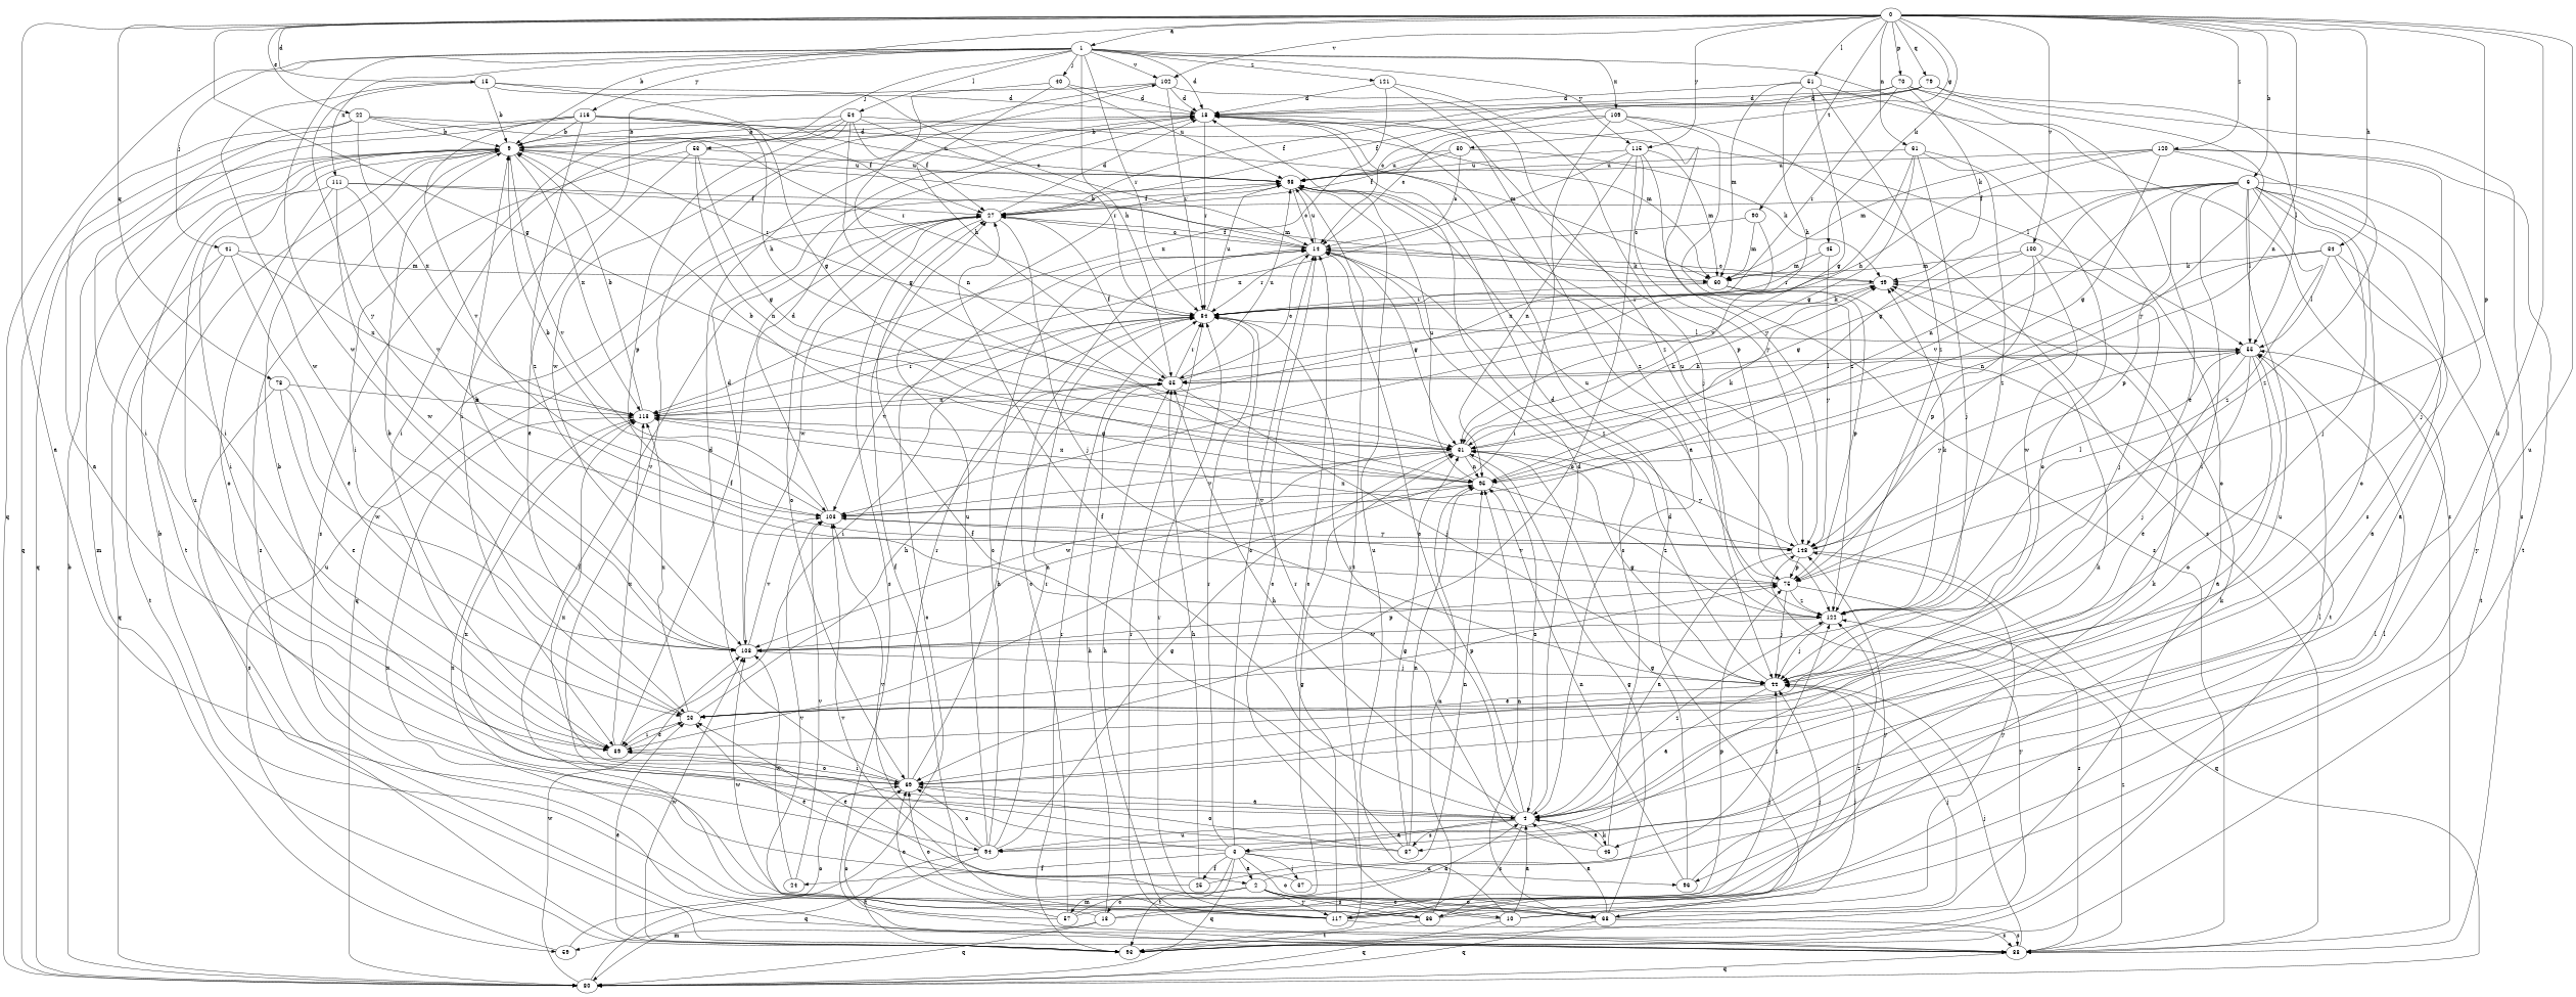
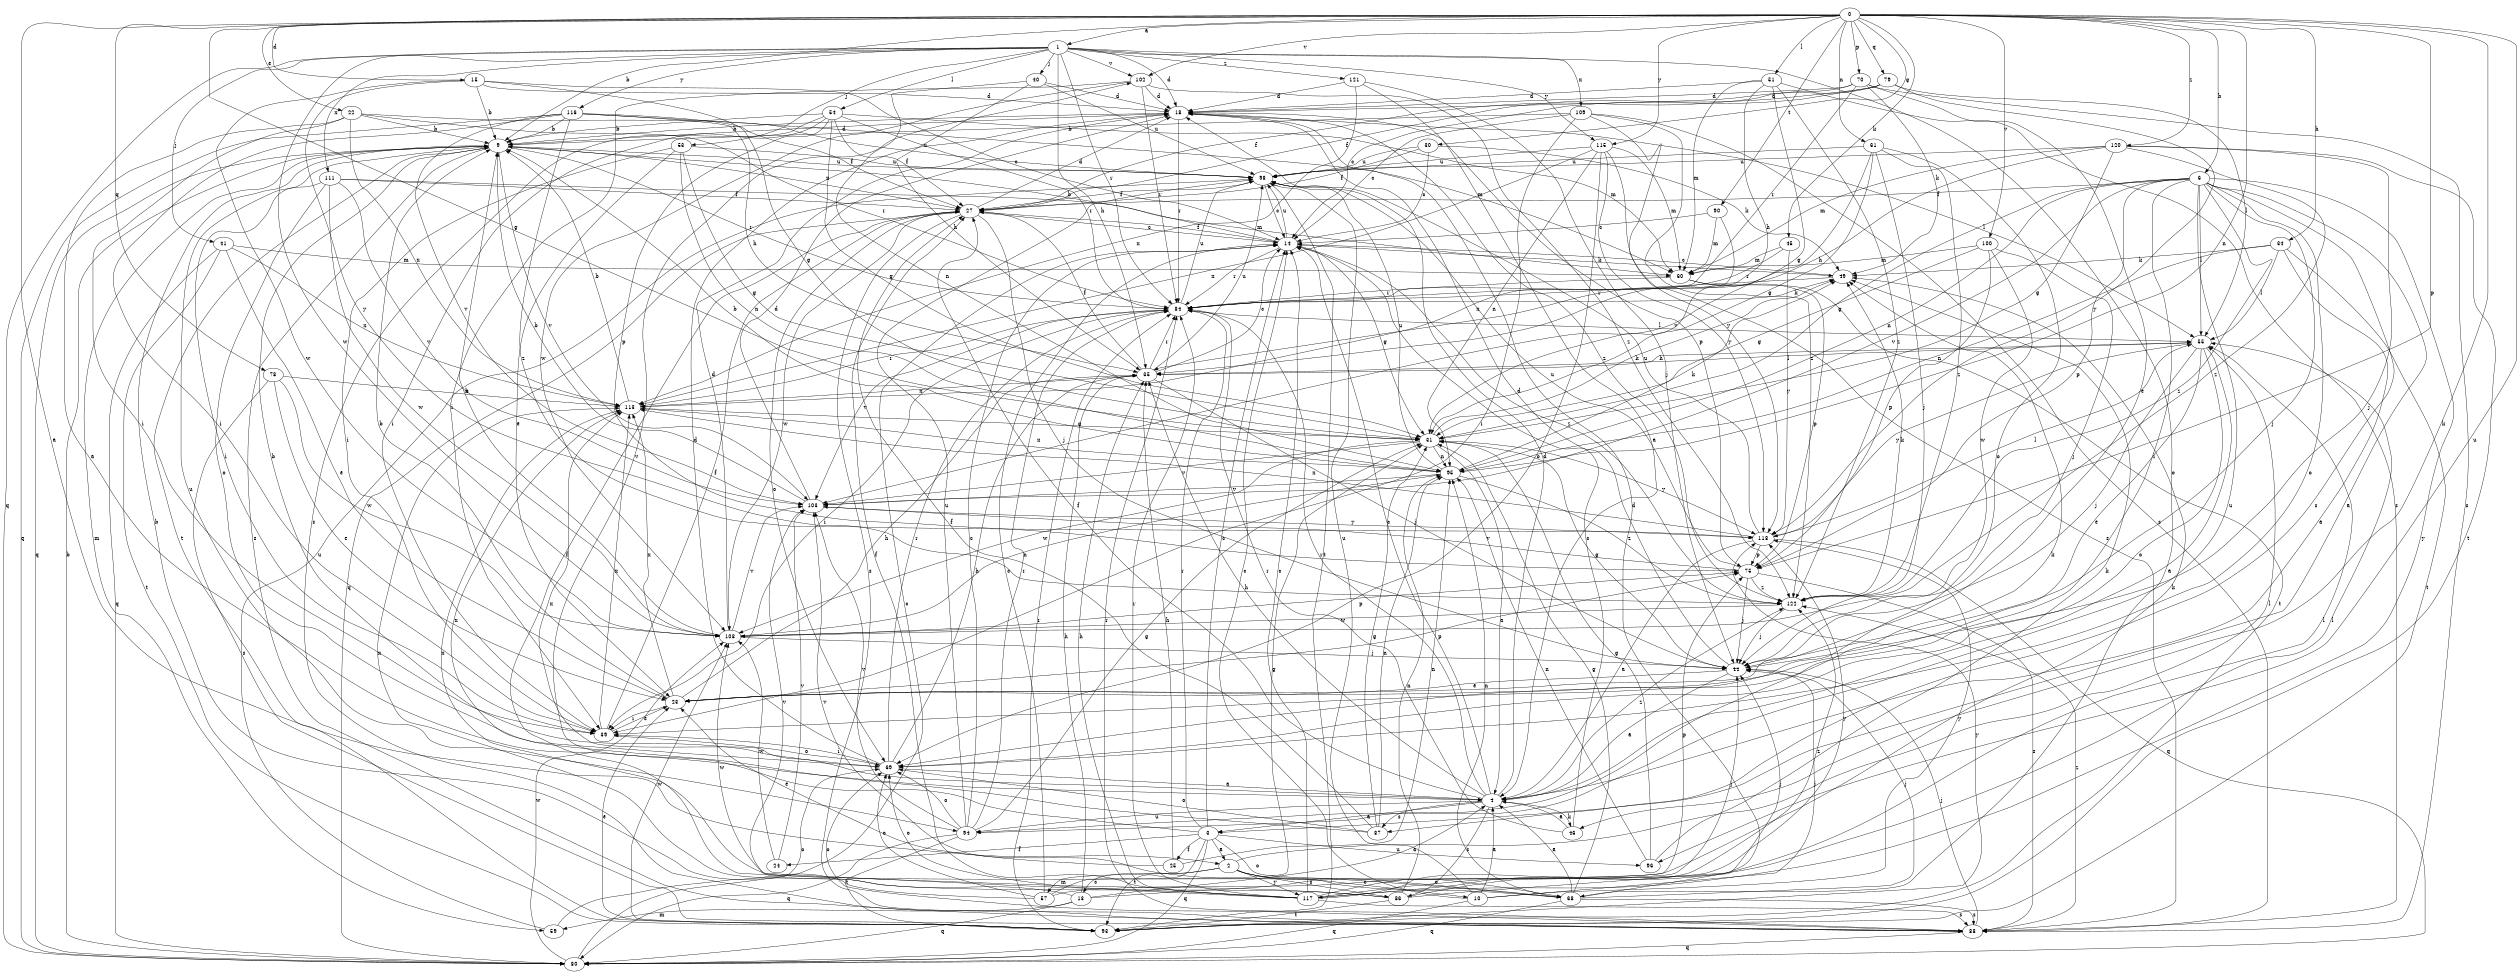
  strict digraph {
    0
    1
    2
    6
    9
    15
    22
    30
    31
    34
    45
    46
    51
    61
    n15 [label=95]
    70
    75
    78
    79
    90
    96
    100
    102
    115
    120
    18
    35
    40
    41
    n30 [label=53]
    54
    68
    80
    84
    108
    109
    111
    116
    121
    10
    13
    55
    57
    86
    117
    3
    27
    87
    n49 [label=94]
    122
    39
    44
    69
    103
    93
    113
    59
    88
    98
    14
-   118 [label=148]
+   118
    4
    49
    60
    23
    24
    25
-   37
    0 -> 1 [label=a]
    0 -> 2 [label=a]
    0 -> 6 [label=b]
    0 -> 9 [label=b]
    0 -> 15 [label=d]
    0 -> 22 [label=e]
    0 -> 30 [label=g]
    0 -> 31 [label=g]
    0 -> 34 [label=h]
    0 -> 45 [label=k]
    0 -> 46 [label=k]
    0 -> 51 [label=l]
    0 -> 61 [label=n]
    0 -> n15 [label=n]
    0 -> 70 [label=p]
    0 -> 75 [label=p]
    0 -> 78 [label=q]
    0 -> 79 [label=q]
    0 -> 90 [label=t]
    0 -> 96 [label=u]
    0 -> 100 [label=v]
    0 -> 102 [label=v]
    0 -> 115 [label=y]
    0 -> 120 [label=z]
    1 -> 102 [label=v]
    1 -> 115 [label=y]
    1 -> 18 [label=d]
    1 -> 35 [label=h]
    1 -> 40 [label=j]
    1 -> 41 [label=j]
    1 -> n30 [label=j]
    1 -> 54 [label=l]
    1 -> 68 [label=o]
    1 -> 80 [label=q]
    1 -> 84 [label=r]
    1 -> 108 [label=w]
    1 -> 109 [label=x]
    1 -> 111 [label=x]
    1 -> 116 [label=y]
    1 -> 121 [label=z]
    2 -> 68 [label=o]
    2 -> 10 [label=c]
    2 -> 13 [label=c]
    2 -> 55 [label=l]
    2 -> 57 [label=m]
    2 -> 86 [label=s]
    2 -> 117 [label=y]
    6 -> 31 [label=g]
    6 -> n15 [label=n]
    6 -> 75 [label=p]
    6 -> 55 [label=l]
    6 -> 117 [label=y]
    6 -> 3 [label=a]
    6 -> 27 [label=f]
    6 -> 87 [label=s]
    6 -> n49 [label=u]
    6 -> 122 [label=z]
    6 -> 39 [label=i]
    6 -> 44 [label=j]
    6 -> 69 [label=o]
    6 -> 103 [label=v]
    9 -> 18 [label=d]
    9 -> 80 [label=q]
    9 -> 84 [label=r]
    9 -> n49 [label=u]
    9 -> 103 [label=v]
    9 -> 93 [label=t]
-   9 -> 113 [label=x]
+   9 -> 27 [label=x]
    9 -> 59 [label=m]
    9 -> 88 [label=s]
    9 -> 98 [label=u]
    15 -> 9 [label=b]
    15 -> 31 [label=g]
    15 -> 18 [label=d]
    15 -> 108 [label=w]
    15 -> 14 [label=c]
    15 -> 118 [label=y]
    22 -> 9 [label=b]
    22 -> 84 [label=r]
    22 -> 39 [label=i]
    22 -> 113 [label=x]
    22 -> 98 [label=u]
    22 -> 4 [label=a]
    30 -> 27 [label=f]
    30 -> 98 [label=u]
    30 -> 14 [label=c]
    30 -> 49 [label=k]
    31 -> n15 [label=n]
    31 -> 108 [label=w]
    31 -> 103 [label=v]
    31 -> 118 [label=y]
    31 -> 4 [label=a]
    31 -> 49 [label=k]
    34 -> n15 [label=n]
    34 -> 55 [label=l]
    34 -> 93 [label=t]
    34 -> 4 [label=a]
    34 -> 49 [label=k]
    45 -> 84 [label=r]
    45 -> 118 [label=y]
    45 -> 60 [label=m]
    46 -> 84 [label=r]
    46 -> 14 [label=c]
    46 -> 4 [label=a]
    51 -> 31 [label=g]
    51 -> 18 [label=d]
    51 -> 35 [label=h]
    51 -> 122 [label=z]
    51 -> 88 [label=s]
    51 -> 60 [label=m]
    61 -> 31 [label=g]
    61 -> 122 [label=z]
    61 -> 44 [label=j]
    61 -> 69 [label=o]
    61 -> 103 [label=v]
    61 -> 98 [label=u]
    n15 -> 9 [label=b]
    n15 -> 122 [label=z]
    n15 -> 103 [label=v]
    n15 -> 113 [label=x]
    n15 -> 98 [label=u]
    n15 -> 49 [label=k]
    70 -> 18 [label=d]
    70 -> 84 [label=r]
    70 -> 27 [label=f]
    70 -> 88 [label=s]
    70 -> 49 [label=k]
    70 -> 23 [label=e]
    75 -> 122 [label=z]
    75 -> 44 [label=j]
    75 -> 103 [label=v]
    75 -> 88 [label=s]
    75 -> 98 [label=u]
    78 -> 108 [label=w]
    78 -> 113 [label=x]
    78 -> 88 [label=s]
    78 -> 23 [label=e]
    79 -> 18 [label=d]
    79 -> 55 [label=l]
    79 -> 27 [label=f]
    79 -> 14 [label=c]
    79 -> 118 [label=y]
    90 -> 113 [label=x]
    90 -> 14 [label=c]
    90 -> 60 [label=m]
    96 -> 31 [label=g]
    96 -> n15 [label=n]
    96 -> 49 [label=k]
    100 -> 31 [label=g]
    100 -> 75 [label=p]
    100 -> 108 [label=w]
    100 -> 44 [label=j]
    100 -> 60 [label=m]
    102 -> 18 [label=d]
    102 -> 84 [label=r]
    102 -> 108 [label=w]
    102 -> 122 [label=z]
    102 -> 39 [label=i]
    115 -> n15 [label=n]
    115 -> 69 [label=o]
    115 -> 113 [label=x]
    115 -> 88 [label=s]
    115 -> 98 [label=u]
    115 -> 118 [label=y]
    115 -> 60 [label=m]
    120 -> 31 [label=g]
    120 -> 35 [label=h]
    120 -> 122 [label=z]
    120 -> 44 [label=j]
    120 -> 93 [label=t]
    120 -> 98 [label=u]
    120 -> 60 [label=m]
    18 -> 9 [label=b]
    18 -> 75 [label=p]
    18 -> 84 [label=r]
    18 -> 55 [label=l]
    18 -> 122 [label=z]
    35 -> 84 [label=r]
    35 -> 55 [label=l]
    35 -> 27 [label=f]
    35 -> 44 [label=j]
    35 -> 113 [label=x]
    35 -> 98 [label=u]
    35 -> 14 [label=c]
    40 -> n15 [label=n]
    40 -> 18 [label=d]
    40 -> 35 [label=h]
    40 -> 98 [label=u]
    41 -> 80 [label=q]
    41 -> 93 [label=t]
    41 -> 113 [label=x]
    41 -> 60 [label=m]
    41 -> 23 [label=e]
    n30 -> 31 [label=g]
    n30 -> n15 [label=n]
    n30 -> 39 [label=i]
    n30 -> 98 [label=u]
    n30 -> 23 [label=e]
    54 -> 9 [label=b]
    54 -> 31 [label=g]
    54 -> 75 [label=p]
    54 -> 84 [label=r]
    54 -> 27 [label=f]
    54 -> 39 [label=i]
    54 -> 88 [label=s]
    54 -> 60 [label=m]
    68 -> 31 [label=g]
    68 -> n15 [label=n]
    68 -> 18 [label=d]
    68 -> 80 [label=q]
    68 -> 44 [label=j]
    68 -> 103 [label=v]
    68 -> 113 [label=x]
    68 -> 88 [label=s]
    68 -> 4 [label=a]
    80 -> 9 [label=b]
    80 -> 108 [label=w]
    80 -> 14 [label=c]
    84 -> 55 [label=l]
    84 -> 39 [label=i]
    84 -> 103 [label=v]
    84 -> 98 [label=u]
    84 -> 49 [label=k]
    108 -> 9 [label=b]
    108 -> n15 [label=n]
    108 -> 75 [label=p]
    108 -> 18 [label=d]
    108 -> 44 [label=j]
    108 -> 103 [label=v]
    109 -> 9 [label=b]
    109 -> 122 [label=z]
    109 -> 39 [label=i]
    109 -> 88 [label=s]
    109 -> 14 [label=c]
    109 -> 118 [label=y]
    111 -> 108 [label=w]
    111 -> 27 [label=f]
    111 -> 39 [label=i]
    111 -> 69 [label=o]
    111 -> 103 [label=v]
    111 -> 60 [label=m]
    116 -> 9 [label=b]
    116 -> 35 [label=h]
    116 -> 80 [label=q]
    116 -> 27 [label=f]
    116 -> 122 [label=z]
    116 -> 39 [label=i]
    116 -> 103 [label=v]
    116 -> 60 [label=m]
    121 -> 18 [label=d]
    121 -> 44 [label=j]
    121 -> 113 [label=x]
    121 -> 4 [label=a]
    10 -> 80 [label=q]
    10 -> 44 [label=j]
    10 -> 98 [label=u]
    10 -> 14 [label=c]
    10 -> 118 [label=y]
    10 -> 4 [label=a]
    13 -> 75 [label=p]
    13 -> 35 [label=h]
    13 -> 80 [label=q]
    13 -> 103 [label=v]
    13 -> 59 [label=m]
    13 -> 4 [label=a]
    55 -> 35 [label=h]
    55 -> 44 [label=j]
    55 -> 69 [label=o]
    55 -> 118 [label=y]
    55 -> 4 [label=a]
    55 -> 23 [label=e]
    57 -> 9 [label=b]
    57 -> 31 [label=g]
    57 -> 69 [label=o]
    57 -> 14 [label=c]
    57 -> 49 [label=k]
    86 -> n15 [label=n]
    86 -> 55 [label=l]
    86 -> 27 [label=f]
    86 -> 44 [label=j]
    86 -> 93 [label=t]
    86 -> 113 [label=x]
    117 -> 35 [label=h]
    117 -> 84 [label=r]
    117 -> 108 [label=w]
    117 -> 55 [label=l]
    117 -> 27 [label=f]
    117 -> 122 [label=z]
    117 -> 44 [label=j]
    117 -> 69 [label=o]
    117 -> 88 [label=s]
    117 -> 14 [label=c]
    117 -> 118 [label=y]
    3 -> 2 [label=a]
    3 -> 96 [label=u]
    3 -> 102 [label=v]
    3 -> 68 [label=o]
    3 -> 80 [label=q]
    3 -> 84 [label=r]
    3 -> 93 [label=t]
    3 -> 14 [label=c]
    3 -> 24 [label=f]
    3 -> 25 [label=f]
-   3 -> 37 [label=i]
    27 -> 18 [label=d]
    27 -> 80 [label=q]
    27 -> 108 [label=w]
    27 -> 44 [label=j]
    27 -> 69 [label=o]
    27 -> 88 [label=s]
    27 -> 14 [label=c]
    87 -> 31 [label=g]
    87 -> n15 [label=n]
    87 -> 27 [label=f]
    87 -> 69 [label=o]
    87 -> 113 [label=x]
    n49 -> 31 [label=g]
    n49 -> 80 [label=q]
    n49 -> 84 [label=r]
    n49 -> 69 [label=o]
    n49 -> 103 [label=v]
    n49 -> 93 [label=t]
    n49 -> 98 [label=u]
    n49 -> 14 [label=c]
    n49 -> 49 [label=k]
    122 -> 108 [label=w]
    122 -> 44 [label=j]
    122 -> 49 [label=k]
    39 -> 27 [label=f]
    39 -> 69 [label=o]
    39 -> 113 [label=x]
    39 -> 23 [label=e]
    44 -> 31 [label=g]
    44 -> 18 [label=d]
    44 -> 4 [label=a]
    44 -> 23 [label=e]
    69 -> 9 [label=b]
    69 -> 18 [label=d]
    69 -> 35 [label=h]
    69 -> 84 [label=r]
    69 -> 39 [label=i]
    69 -> 4 [label=a]
    103 -> 9 [label=b]
    103 -> 18 [label=d]
    103 -> 118 [label=y]
    93 -> 84 [label=r]
    93 -> 108 [label=w]
    93 -> 118 [label=y]
    93 -> 23 [label=e]
    113 -> 9 [label=b]
    113 -> 31 [label=g]
    113 -> 84 [label=r]
    59 -> 69 [label=o]
    59 -> 98 [label=u]
    88 -> 80 [label=q]
    88 -> 84 [label=r]
    88 -> 122 [label=z]
    88 -> 44 [label=j]
    88 -> 69 [label=o]
    98 -> 27 [label=f]
    98 -> 93 [label=t]
    98 -> 14 [label=c]
    14 -> 9 [label=b]
    14 -> 31 [label=g]
    14 -> 84 [label=r]
    14 -> 27 [label=f]
    14 -> 122 [label=z]
    14 -> 98 [label=u]
    14 -> 49 [label=k]
    118 -> 75 [label=p]
    118 -> 80 [label=q]
    118 -> 55 [label=l]
    118 -> 113 [label=x]
    118 -> 98 [label=u]
    118 -> 4 [label=a]
    4 -> 46 [label=k]
    4 -> 18 [label=d]
    4 -> 35 [label=h]
    4 -> 84 [label=r]
    4 -> 86 [label=s]
    4 -> 3 [label=a]
    4 -> 27 [label=f]
    4 -> 87 [label=s]
    4 -> n49 [label=u]
    4 -> 122 [label=z]
    4 -> 113 [label=x]
    4 -> 14 [label=c]
    49 -> 84 [label=r]
    49 -> 14 [label=c]
    60 -> 75 [label=p]
    60 -> 84 [label=r]
    60 -> 93 [label=t]
    23 -> 9 [label=b]
    23 -> 75 [label=p]
    23 -> 35 [label=h]
    23 -> 39 [label=i]
    23 -> 113 [label=x]
    24 -> 108 [label=w]
    24 -> 103 [label=v]
    25 -> n15 [label=n]
    25 -> 35 [label=h]
    25 -> 23 [label=e]
-   37 -> 122 [label=z]
-   37 -> 23 [label=e]
  }
